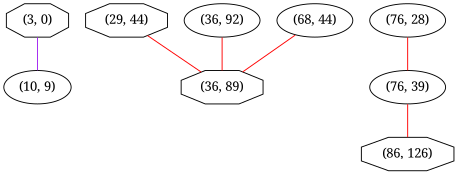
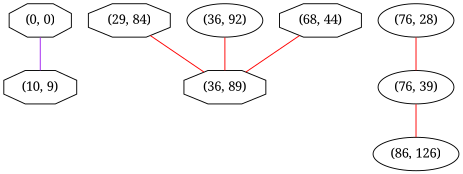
  graph {
    fontname="Noto Serif"
    node [fontname="Noto Serif" shape=octagon]
    edge [color=red fontname="Noto Serif" weight=1]
-   "(10, 9)" [shape=ellipse]
-   "(0, 0)" [label="(3, 0)"]
-   "(29, 84)" [label="(29, 44)"]
+   "(10, 9)"
+   "(0, 0)"
+   "(29, 84)"
    "(36, 89)"
    n5 [label="(36, 92)" shape=ellipse]
-   "(68, 44)" [shape=ellipse]
+   "(68, 44)"
    "(76, 39)" [shape=ellipse]
-   "(86, 126)"
+   "(86, 126)" [shape=ellipse]
    "(76, 28)" [shape=ellipse]
    "(0, 0)" -- "(10, 9)" [color=purple weight=4]
    "(29, 84)" -- "(36, 89)"
    n5 -- "(36, 89)"
    "(68, 44)" -- "(36, 89)"
    "(76, 39)" -- "(86, 126)"
    "(76, 28)" -- "(76, 39)"
  }
